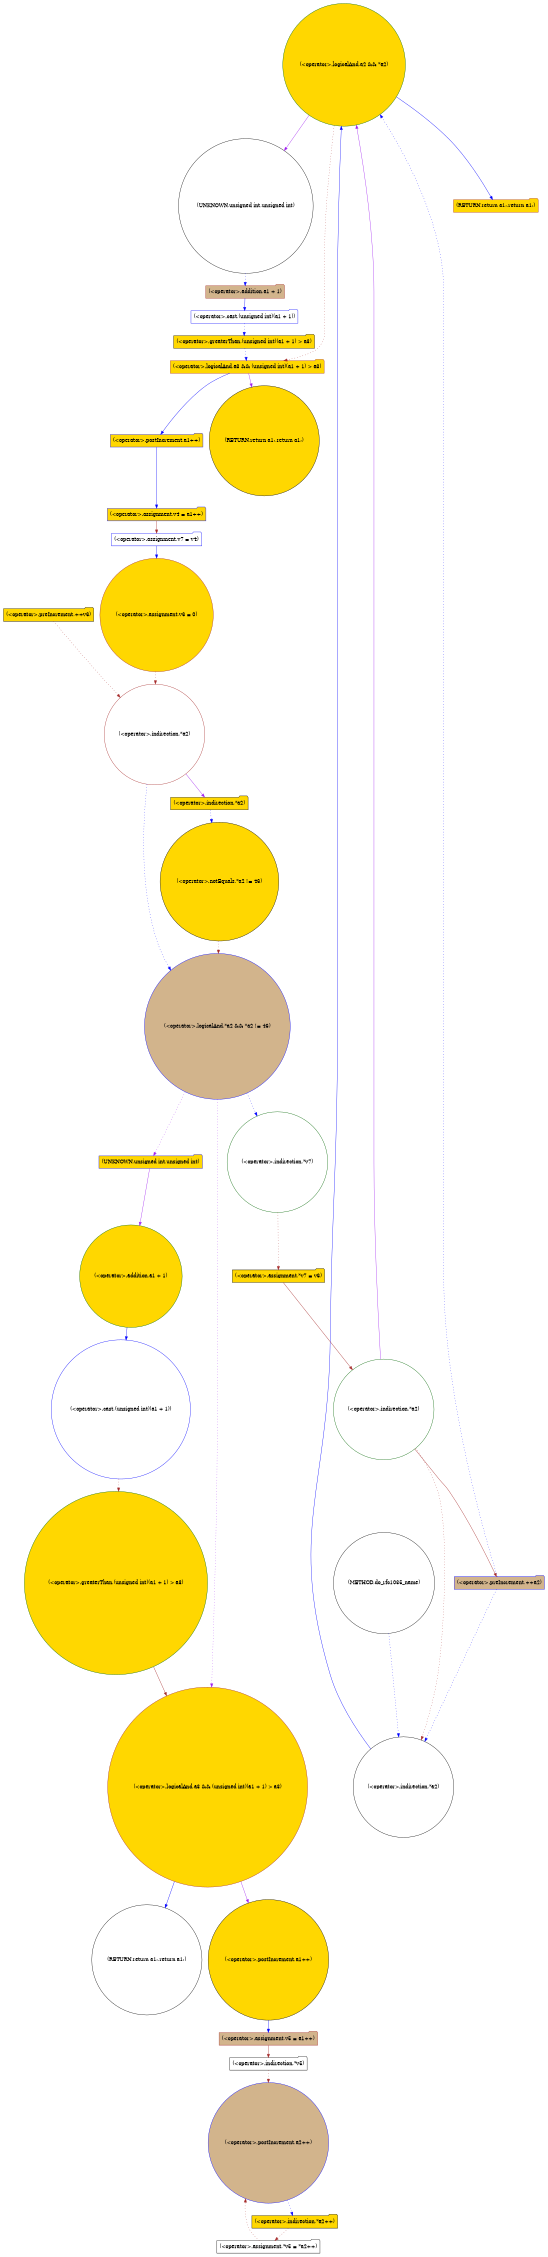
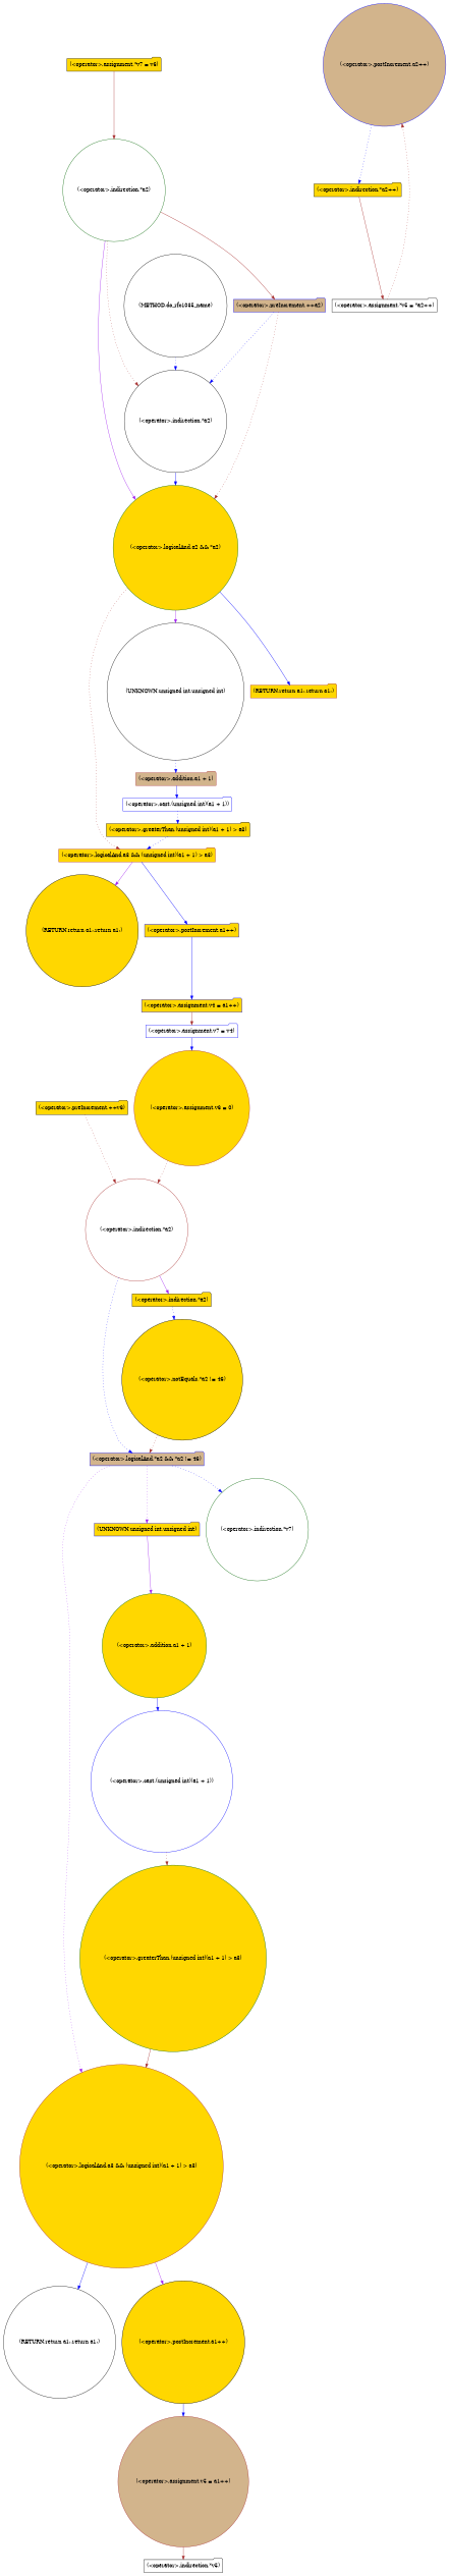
  digraph {
    node [color=black fillcolor=gold shape=circle style=filled]
    edge [color=blue style=dotted]
    n1 [color=darkgreen label="(<operator>.logicalAnd,a2 && *a2)"]
    n2 [color=brown label="(<operator>.logicalAnd,a3 && (unsigned int)(a1 + 1) > a3)" shape=folder]
    n3 [fillcolor=white label="(UNKNOWN,unsigned int,unsigned int)"]
    n4 [color=brown label="(RETURN,return a1;,return a1;)" shape=folder]
    n5 [label="(RETURN,return a1;,return a1;)"]
    n6 [color=blue label="(<operator>.postIncrement,a1++)" shape=folder]
    n7 [color=brown fillcolor=tan label="(<operator>.addition,a1 + 1)" shape=folder]
    n8 [fillcolor=white label="(<operator>.indirection,*a2)"]
    n9 [color=blue label="(<operator>.assignment,v4 = a1++)" shape=folder]
    n10 [label="(<operator>.greaterThan,(unsigned int)(a1 + 1) > a3)" shape=folder]
    n11 [color=blue fillcolor=white label="(<operator>.cast,(unsigned int)(a1 + 1))" shape=folder]
    n12 [color=blue fillcolor=white label="(<operator>.assignment,v7 = v4)" shape=folder]
    n13 [color=brown label="(<operator>.assignment,v6 = 0)"]
    n14 [color=brown fillcolor=white label="(<operator>.indirection,*a2)"]
-   n15 [color=blue fillcolor=tan label="(<operator>.logicalAnd,*a2 && *a2 != 46)"]
+   n15 [color=blue fillcolor=tan label="(<operator>.logicalAnd,*a2 && *a2 != 46)" shape=folder]
    n16 [label="(<operator>.indirection,*a2)" shape=folder]
    n17 [color=brown label="(<operator>.logicalAnd,a3 && (unsigned int)(a1 + 1) > a3)"]
    n18 [color=blue label="(UNKNOWN,unsigned int,unsigned int)" shape=folder]
    n19 [color=darkgreen fillcolor=white label="(<operator>.indirection,*v7)"]
    n20 [fillcolor=white label="(RETURN,return a1;,return a1;)"]
    n21 [label="(<operator>.postIncrement,a1++)"]
    n22 [color=darkgreen label="(<operator>.addition,a1 + 1)"]
    n23 [label="(<operator>.assignment,*v7 = v6)" shape=folder]
    n24 [label="(<operator>.notEquals,*a2 != 46)"]
-   n25 [color=brown fillcolor=tan label="(<operator>.assignment,v5 = a1++)" shape=folder]
+   n25 [color=brown fillcolor=tan label="(<operator>.assignment,v5 = a1++)"]
    n26 [color=darkgreen label="(<operator>.greaterThan,(unsigned int)(a1 + 1) > a3)"]
    n27 [color=blue fillcolor=white label="(<operator>.cast,(unsigned int)(a1 + 1))"]
    n28 [fillcolor=white label="(<operator>.indirection,*v5)" shape=folder]
    n29 [color=blue fillcolor=tan label="(<operator>.postIncrement,a2++)"]
    n30 [fillcolor=white label="(<operator>.assignment,*v5 = *a2++)" shape=folder]
    n31 [label="(<operator>.preIncrement,++v6)" shape=folder]
    n32 [label="(<operator>.indirection,*a2++)" shape=folder]
    n33 [color=darkgreen fillcolor=white label="(<operator>.indirection,*a2)"]
    n34 [color=blue fillcolor=tan label="(<operator>.preIncrement,++a2)" shape=folder]
    n35 [fillcolor=white label="(METHOD,do_rfc1035_name)"]
    n1 -> n2 [color=brown]
    n1 -> n3 [color=purple style=solid]
    n1 -> n4 [style=solid]
    n2 -> n5 [color=purple style=solid]
    n2 -> n6 [style=solid]
    n3 -> n7
    n6 -> n9 [style=solid]
    n7 -> n11 [style=solid]
    n8 -> n1 [style=solid]
    n9 -> n12 [color=brown style=solid]
    n10 -> n2
    n11 -> n10
    n12 -> n13 [style=solid]
    n13 -> n14 [color=brown]
    n14 -> n15
    n14 -> n16 [color=purple style=solid]
    n15 -> n17 [color=purple]
    n15 -> n18 [color=purple]
    n15 -> n19
    n16 -> n24
    n17 -> n20 [style=solid]
    n17 -> n21 [color=purple style=solid]
    n18 -> n22 [color=purple style=solid]
-   n19 -> n23 [color=brown]
    n21 -> n25 [style=solid]
    n22 -> n27 [style=solid]
    n23 -> n33 [color=brown style=solid]
    n24 -> n15 [color=brown]
    n25 -> n28 [color=brown style=solid]
    n26 -> n17 [color=brown style=solid]
    n27 -> n26 [color=brown]
-   n28 -> n29 [color=brown]
    n29 -> n32
    n30 -> n29 [color=brown]
    n31 -> n14 [color=brown]
-   n32 -> n30 [color=brown]
+   n32 -> n30 [color=brown style=solid]
    n33 -> n1 [color=purple style=solid]
    n33 -> n8 [color=brown]
    n33 -> n34 [color=brown style=solid]
-   n34 -> n1
+   n34 -> n1 [color=brown]
    n34 -> n8
    n35 -> n8
  }
